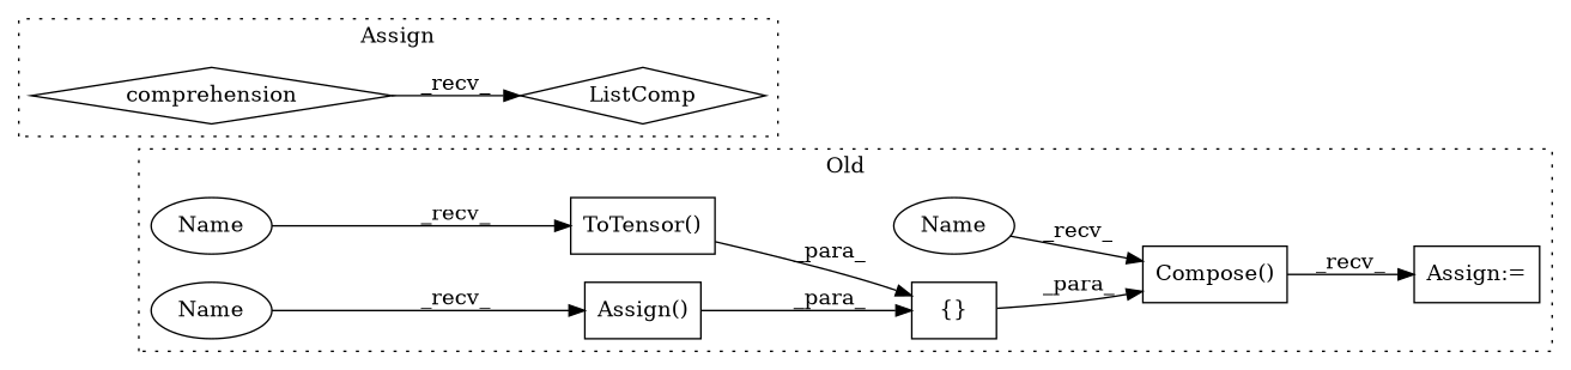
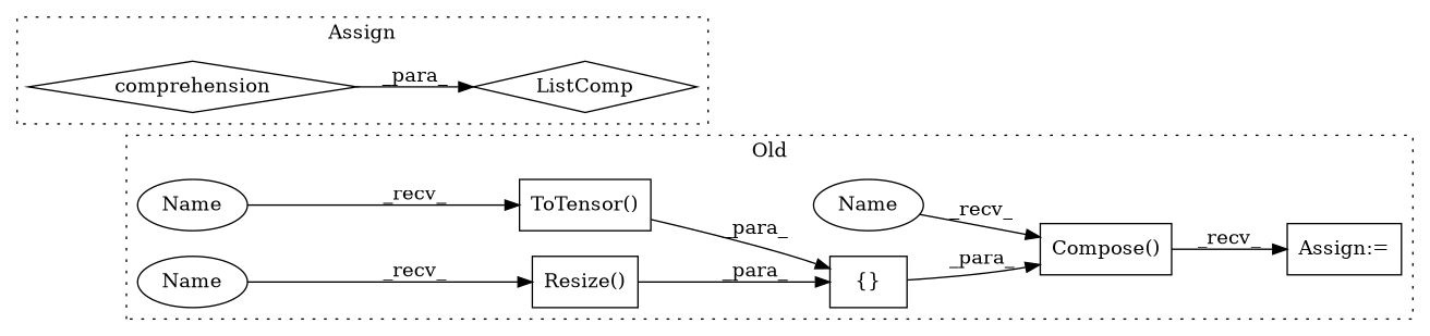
  digraph {
    rankdir=LR
    node [a=75 l=10 s=1891 shape=box]
    n1 [l="19,1" label="Compose()" s="1841,1913"]
    n2 [a=59 l="1,0" label="{}" s="1860,1912"]
-   n3 [l="18,1" label="Assign()" s="1861,1889"]
+   n3 [l="18,1" label="Resize()" s="1861,1889"]
    n4 [l=21 label="ToTensor()"]
    n5 [a=68 l=1 label="Assign:=" s=1840]
    n6 [a=87 label=Name shape=ellipse]
    n7 [a=87 label=Name s=1841 shape=ellipse]
    n8 [a=87 label=Name s=1861 shape=ellipse]
    n9 [a=106 l=99 label=ListComp s=3327 shape=diamond]
    n10 [a=45 l=3 label=comprehension s=3410 shape=diamond]
    subgraph cluster_1 {
      label=Old
      style=dotted
      n1
      n2
      n3
      n4
      n5
      n6
      n7
      n8
    }
    subgraph cluster_2 {
      label=Assign
      style=dotted
      n9
      n10
    }
    n1 -> n5 [label=_recv_]
    n2 -> n1 [label=_para_]
    n3 -> n2 [label=_para_]
    n4 -> n2 [label=_para_]
    n6 -> n4 [label=_recv_]
    n7 -> n1 [label=_recv_]
    n8 -> n3 [label=_recv_]
-   n10 -> n9 [label=_recv_]
+   n10 -> n9 [label=_para_]
  }
